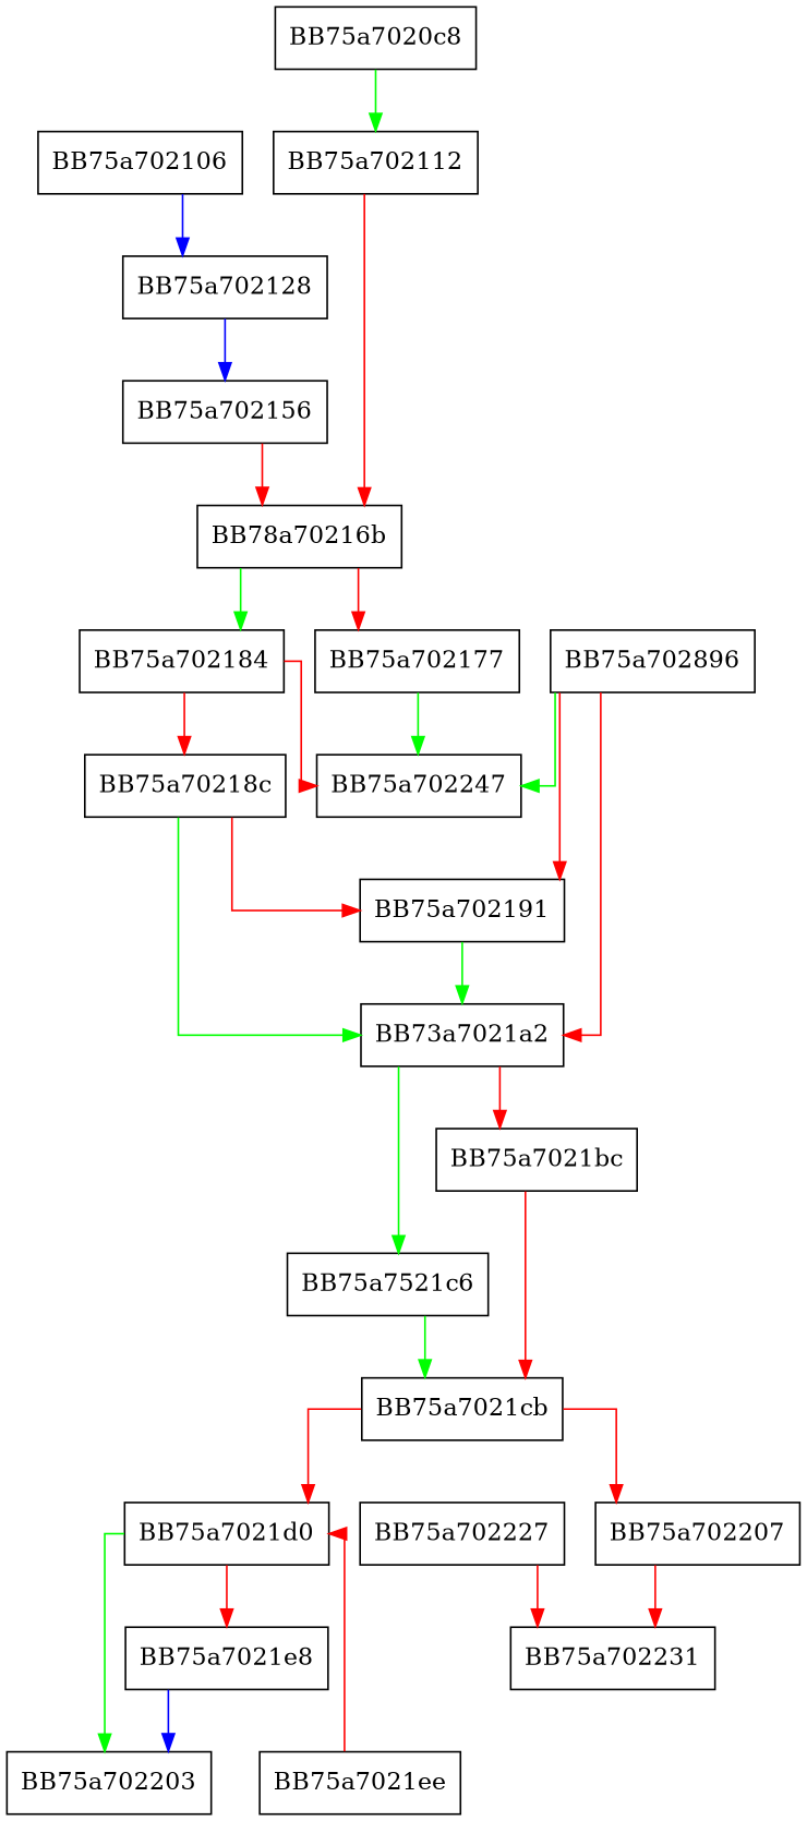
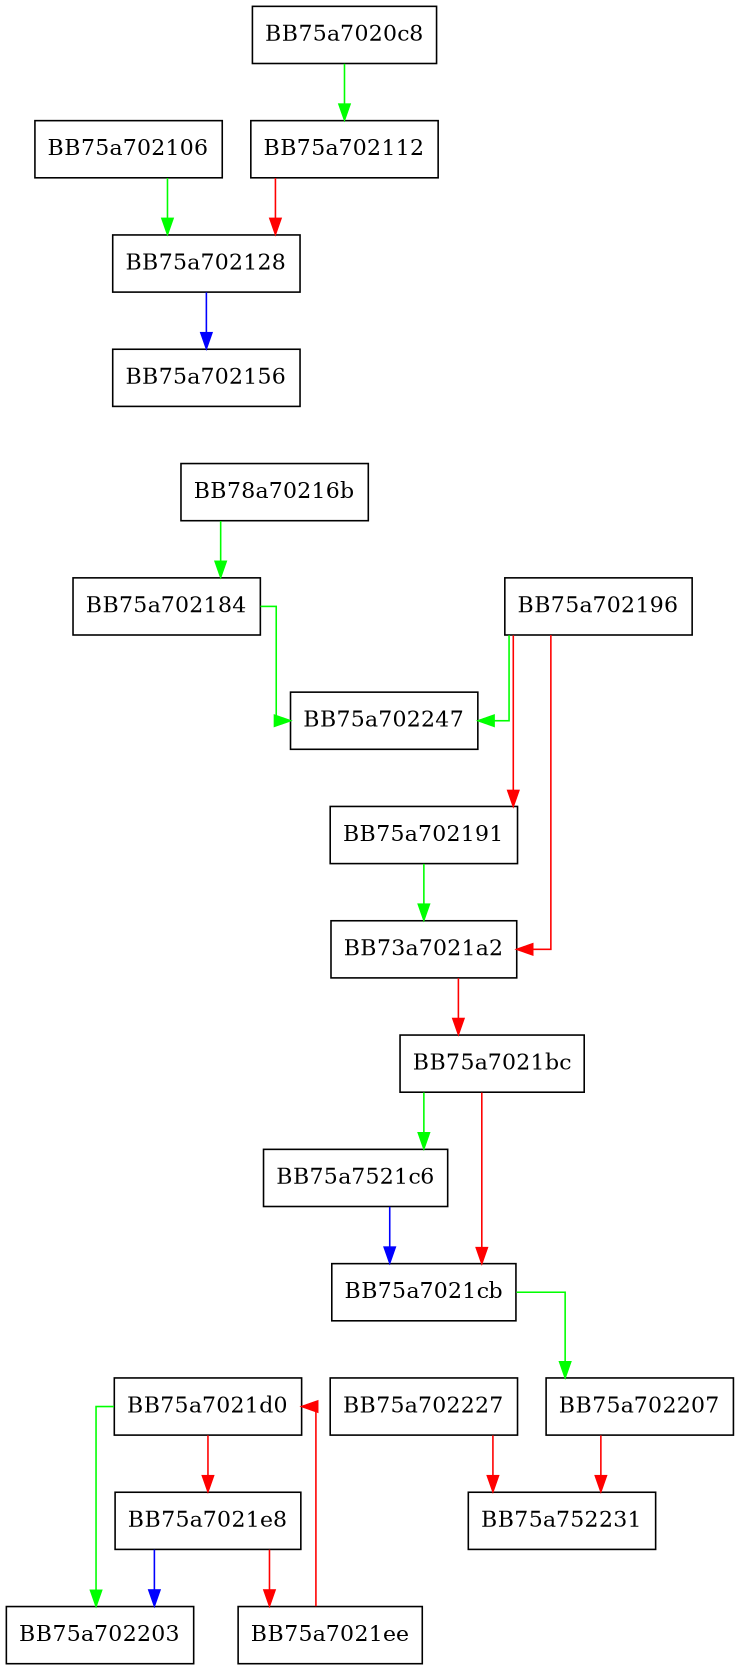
  digraph {
    splines=ortho
    node [shape=box]
    edge [color=red]
    BB75a7020c8
    BB75a702112
    BB75a702128
    BB75a702106
    BB75a702156
    n6 [label=BB78a70216b]
    BB75a702184
-   BB75a702177
    BB75a702247
-   BB75a70218c
    n11 [label=BB73a7021a2]
    BB75a702191
    n13 [label=BB75a7521c6]
    BB75a7021bc
    BB75a7021cb
-   BB75a702196 [label=BB75a702896]
+   BB75a702196
    BB75a702207
    BB75a7021d0
-   BB75a702231
+   BB75a702231 [label=BB75a752231]
    BB75a702203
    BB75a7021e8
    BB75a702227
    BB75a7021ee
    BB75a7020c8 -> BB75a702112 [color=green]
-   BB75a702112 -> n6
+   BB75a702112 -> BB75a702128
    BB75a702128 -> BB75a702156 [color=blue]
-   BB75a702106 -> BB75a702128 [color=blue]
-   BB75a702156 -> n6
+   BB75a702106 -> BB75a702128 [color=green]
    n6 -> BB75a702184 [color=green]
-   n6 -> BB75a702177
-   BB75a702184 -> BB75a702247
-   BB75a702184 -> BB75a70218c
-   BB75a702177 -> BB75a702247 [color=green]
-   BB75a70218c -> n11 [color=green]
-   BB75a70218c -> BB75a702191
-   n11 -> n13 [color=green]
+   BB75a702184 -> BB75a702247 [color=green]
+   BB75a7021bc -> n13 [color=green]
    n11 -> BB75a7021bc
    BB75a702191 -> n11 [color=green]
-   n13 -> BB75a7021cb [color=green]
+   n13 -> BB75a7021cb [color=blue]
    BB75a7021bc -> BB75a7021cb
-   BB75a7021cb -> BB75a702207
-   BB75a7021cb -> BB75a7021d0
+   BB75a7021cb -> BB75a702207 [color=green]
    BB75a702196 -> BB75a702247 [color=green]
    BB75a702196 -> n11
    BB75a702196 -> BB75a702191
    BB75a702207 -> BB75a702231
    BB75a7021d0 -> BB75a702203 [color=green]
    BB75a7021d0 -> BB75a7021e8
    BB75a7021e8 -> BB75a702203 [color=blue]
+   BB75a7021e8 -> BB75a7021ee
    BB75a702227 -> BB75a702231
    BB75a7021ee -> BB75a7021d0
  }
